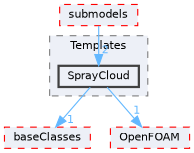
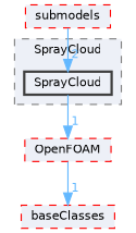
  digraph {
    compound=true
    node [color=red fillcolor="#edf0f7" fontname=Helvetica fontsize=10 shape=box style="filled,dashed"]
    edge [color=steelblue1 fontcolor=steelblue1 fontname=Helvetica fontsize=10 headlabel=1 labeldistance=1.5 labelfontname=Helvetica labelfontsize=10]
    n1 [color=grey25 height=0.2 label=SprayCloud style="filled,bold" width=0.4]
    n2 [height=0.2 label=baseClasses width=0.4]
    n3 [height=0.2 label=OpenFOAM width=0.4]
    n4 [height=0.2 label=submodels width=0.4]
    subgraph cluster_1 {
      bgcolor="#edf0f7"
      fontname=Helvetica
      fontsize=10
-     label=Templates
+     label=SprayCloud
      pencolor=grey50
      style="filled,dashed"
      n1
    }
-   n1 -> n2
+   n3 -> n2
    n1 -> n3
    n4 -> n1 [headlabel=2]
  }
